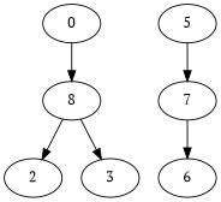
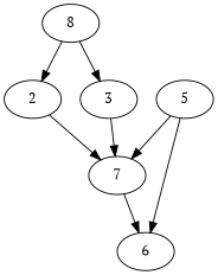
  digraph {
    fontname="PT Serif"
    node [fontname="PT Serif"]
    edge [fontname="PT Serif"]
    n1 [label=8]
-   0
    2
    3
    5
    7
    6
    n1 -> 2
    n1 -> 3
-   0 -> n1
+   2 -> 7
+   3 -> 7
    5 -> 7
+   5 -> 6
    7 -> 6
  }
